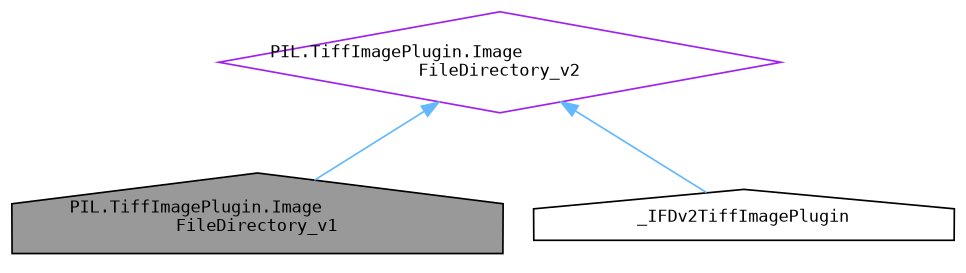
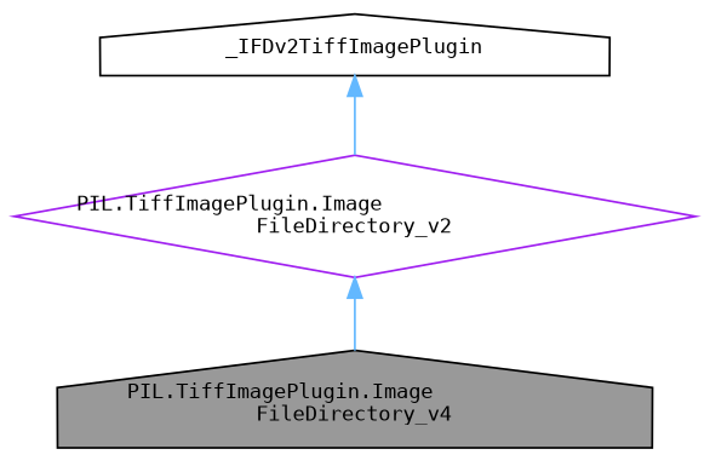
  digraph {
    fontname="DejaVu Sans Mono"
    node [color=black fillcolor=white fontname="DejaVu Sans Mono" fontsize=10 shape=house style=filled]
    edge [color=steelblue1 dir=back fontname="DejaVu Sans Mono" fontsize=10 labelfontname=Helvetica labelfontsize=10 style=solid]
-   n1 [fillcolor=grey60 fontcolor=black height=0.2 label="PIL.TiffImagePlugin.Image\lFileDirectory_v1" width=0.4]
+   n1 [fillcolor=grey60 fontcolor=black height=0.2 label="PIL.TiffImagePlugin.Image\lFileDirectory_v4" width=0.4]
    n2 [color=purple height=0.2 label="PIL.TiffImagePlugin.Image\lFileDirectory_v2" shape=diamond width=0.4]
    n3 [height=0.2 label=_IFDv2TiffImagePlugin width=0.4]
    n2 -> n1
-   n2 -> n3
+   n3 -> n2
  }
